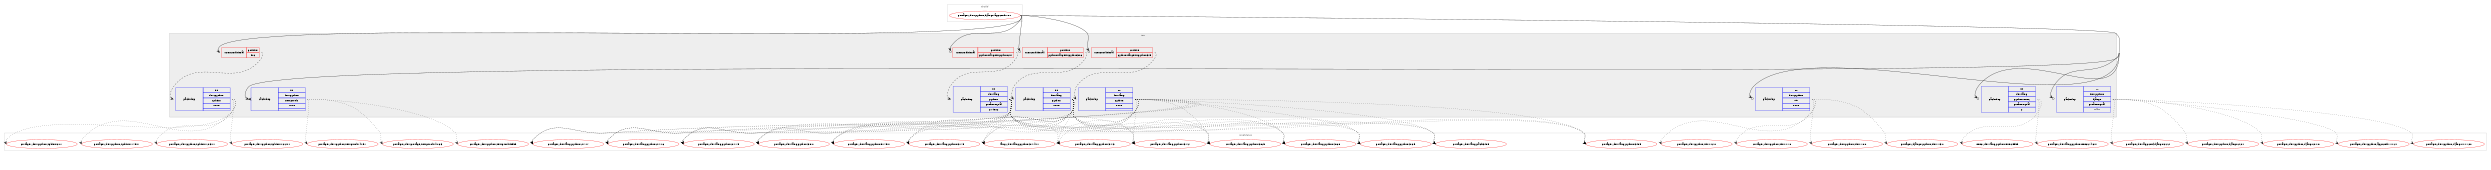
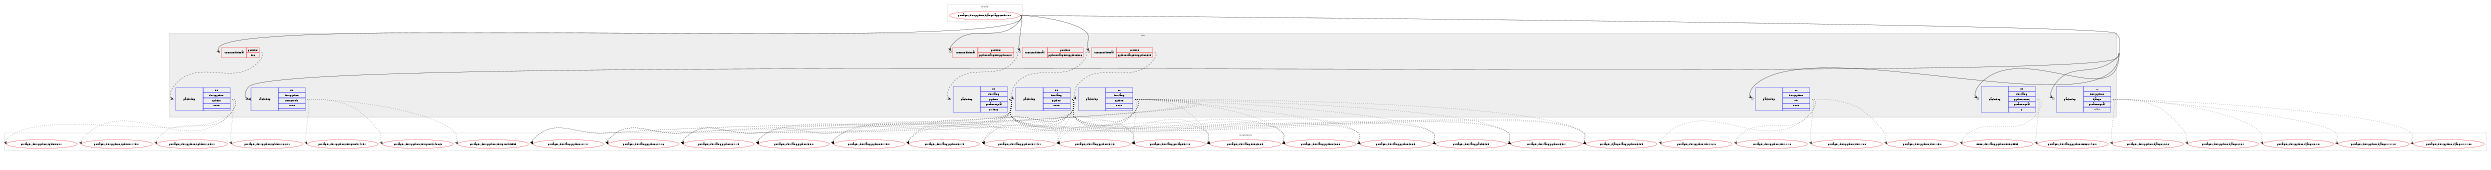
  digraph {
    compound=true
    concentrate=true
    fontname="DejaVu Serif"
    fontsize=10
    newrank=true
    rankdir=TB
    ranksep=1.5
    node [color=red fontname="DejaVu Serif" fontsize=10]
    edge [arrowhead=vee fontname="DejaVu Serif" headport=w style=dotted tailport=e weight=100]
    n1 [label="portage://dev-python/django-appconf-1.0.1" width=4]
    n2 [color=blue label=<<TABLE BORDER="0" CELLBORDER="1" CELLSPACING="0" CELLPADDING="4" WIDTH="220"><TR><TD ROWSPAN="6" CELLPADDING="30">pack_dep</TD></TR><TR><TD WIDTH="110">no</TD></TR><TR><TD>dev-python</TD></TR><TR><TD>sphinx</TD></TR><TR><TD>none</TD></TR><TR><TD></TD></TR></TABLE>> shape=none]
    n3 [label=<<TABLE BORDER="0" CELLBORDER="1" CELLSPACING="0" CELLPADDING="4"><TR><TD ROWSPAN="3" CELLPADDING="10">use_conditional</TD></TR><TR><TD>positive</TD></TR><TR><TD>doc</TD></TR></TABLE>> shape=none]
    n4 [color=blue label=<<TABLE BORDER="0" CELLBORDER="1" CELLSPACING="0" CELLPADDING="4" WIDTH="220"><TR><TD ROWSPAN="6" CELLPADDING="30">pack_dep</TD></TR><TR><TD WIDTH="110">no</TD></TR><TR><TD>dev-python</TD></TR><TR><TD>setuptools</TD></TR><TR><TD>none</TD></TR><TR><TD></TD></TR></TABLE>> shape=none]
    n5 [color=blue label=<<TABLE BORDER="0" CELLBORDER="1" CELLSPACING="0" CELLPADDING="4" WIDTH="220"><TR><TD ROWSPAN="6" CELLPADDING="30">pack_dep</TD></TR><TR><TD WIDTH="110">no</TD></TR><TR><TD>dev-lang</TD></TR><TR><TD>python</TD></TR><TR><TD>greaterequal</TD></TR><TR><TD>2.7.5-r2</TD></TR></TABLE>> shape=none]
    n6 [label=<<TABLE BORDER="0" CELLBORDER="1" CELLSPACING="0" CELLPADDING="4"><TR><TD ROWSPAN="3" CELLPADDING="10">use_conditional</TD></TR><TR><TD>positive</TD></TR><TR><TD>python_targets_python2_7</TD></TR></TABLE>> shape=none]
    n7 [color=blue label=<<TABLE BORDER="0" CELLBORDER="1" CELLSPACING="0" CELLPADDING="4" WIDTH="220"><TR><TD ROWSPAN="6" CELLPADDING="30">pack_dep</TD></TR><TR><TD WIDTH="110">no</TD></TR><TR><TD>dev-python</TD></TR><TR><TD>six</TD></TR><TR><TD>none</TD></TR><TR><TD></TD></TR></TABLE>> shape=none]
    n8 [color=blue label=<<TABLE BORDER="0" CELLBORDER="1" CELLSPACING="0" CELLPADDING="4" WIDTH="220"><TR><TD ROWSPAN="6" CELLPADDING="30">pack_dep</TD></TR><TR><TD WIDTH="110">no</TD></TR><TR><TD>dev-lang</TD></TR><TR><TD>python</TD></TR><TR><TD>none</TD></TR><TR><TD></TD></TR></TABLE>> shape=none]
    n9 [label=<<TABLE BORDER="0" CELLBORDER="1" CELLSPACING="0" CELLPADDING="4"><TR><TD ROWSPAN="3" CELLPADDING="10">use_conditional</TD></TR><TR><TD>positive</TD></TR><TR><TD>python_targets_python3_5</TD></TR></TABLE>> shape=none]
    n10 [color=blue label=<<TABLE BORDER="0" CELLBORDER="1" CELLSPACING="0" CELLPADDING="4" WIDTH="220"><TR><TD ROWSPAN="6" CELLPADDING="30">pack_dep</TD></TR><TR><TD WIDTH="110">no</TD></TR><TR><TD>dev-lang</TD></TR><TR><TD>python</TD></TR><TR><TD>none</TD></TR><TR><TD></TD></TR></TABLE>> shape=none]
    n11 [label=<<TABLE BORDER="0" CELLBORDER="1" CELLSPACING="0" CELLPADDING="4"><TR><TD ROWSPAN="3" CELLPADDING="10">use_conditional</TD></TR><TR><TD>positive</TD></TR><TR><TD>python_targets_python3_6</TD></TR></TABLE>> shape=none]
    n12 [color=blue label=<<TABLE BORDER="0" CELLBORDER="1" CELLSPACING="0" CELLPADDING="4" WIDTH="220"><TR><TD ROWSPAN="6" CELLPADDING="30">pack_dep</TD></TR><TR><TD WIDTH="110">no</TD></TR><TR><TD>dev-lang</TD></TR><TR><TD>python-exec</TD></TR><TR><TD>greaterequal</TD></TR><TR><TD>2</TD></TR></TABLE>> shape=none]
    n13 [color=blue label=<<TABLE BORDER="0" CELLBORDER="1" CELLSPACING="0" CELLPADDING="4" WIDTH="220"><TR><TD ROWSPAN="6" CELLPADDING="30">pack_dep</TD></TR><TR><TD WIDTH="110">no</TD></TR><TR><TD>dev-python</TD></TR><TR><TD>django</TD></TR><TR><TD>greaterequal</TD></TR><TR><TD>1.4.1</TD></TR></TABLE>> shape=none]
    n14 [label="portage://dev-python/sphinx-1.2.2-r1" width=4]
    n15 [label="portage://dev-python/sphinx-1.2.3-r1" width=4]
    n16 [label="portage://dev-python/sphinx-1.7.5-r1" width=4]
    n17 [label="portage://dev-python/sphinx-2.0.1" width=4]
-   n18 [label="portage://dev-portage/setuptools-40.6.3" width=4]
+   n18 [label="portage://dev-python/setuptools-40.6.3" width=4]
    n19 [label="portage://dev-python/setuptools-41.5.1" width=4]
    n20 [label="portage://dev-python/setuptools-9999" width=4]
    n21 [label="portage://dev-lang/python-2.7.15" width=4]
    n22 [label="portage://dev-lang/python-2.7.16" width=4]
    n23 [label="portage://dev-lang/python-2.7.17" width=4]
-   n24 [label="portage://dev-lang/python-3.5.5" width=4]
+   n24 [label="portage://django-lang/python-3.5.5" width=4]
+   n25 [label="portage://dev-lang/python-3.5.7" width=4]
    n26 [label="portage://dev-lang/pack-3.5.9" width=4]
    n27 [label="portage://dev-lang/python-3.6.5" width=4]
    n28 [label="portage://dev-lang/python-3.6.8" width=4]
-   n29 [label="portage://dev-lang/python-3.6.9" width=4]
-   n30 [label="portage://dev-lang/python-3.7.2" width=4]
+   n29 [label="portage://dev-lang/exec-3.6.9" width=4]
+   n30 [label="portage://dev-lang/portage-3.7.2" width=4]
    n31 [label="portage://dev-lang/python-3.7.3" width=4]
-   n32 [label="lang://dev-lang/python-3.7.4-r1" width=4]
+   n32 [label="portage://dev-lang/python-3.7.4-r1" width=4]
    n33 [label="portage://dev-lang/python-3.7.5" width=4]
    n34 [label="portage://dev-lang/python-9.7.5-r1" width=4]
    n35 [label="portage://dev-lang/python-3.8.0" width=4]
    n36 [label="portage://dev-lang/python-exec-2.4.6-r1" width=4]
    n37 [label="exec://dev-lang/python-exec-9999" width=4]
    n38 [label="portage://dev-python/django-1.11.20" width=4]
-   n39 [label="portage://dev-python/appconf-1.11.21" width=4]
+   n39 [label="portage://dev-python/django-1.11.21" width=4]
    n40 [label="portage://dev-python/django-2.1.8" width=4]
    n41 [label="portage://dev-python/django-2.2.1" width=4]
-   n42 [label="portage://dev-appconf/django-2.2.2" width=4]
+   n42 [label="portage://dev-python/django-2.2.2" width=4]
    n43 [label="portage://dev-python/six-1.10.0" width=4]
    n44 [label="portage://dev-python/six-1.11.0" width=4]
    n45 [label="portage://dev-python/six-1.12.0" width=4]
-   n46 [label="portage://django-python/six-1.13.0" width=4]
+   n46 [label="portage://dev-python/six-1.13.0" width=4]
    subgraph cluster_1 {
      color=gray
      label=<<i>ebuild</i>>
      rank=same
      n1
    }
    subgraph cluster_2 {
      color=gray
      label=<<i>dependencies</i>>
      subgraph cluster_3 {
        color=gray
        fillcolor="#eeeeee"
        label=<<i>compile</i>>
        style=filled
        subgraph sub_4 {
          color=gray
          fillcolor="#eeeeee"
          label=<<i>compile</i>>
          style=filled
          n3
          subgraph sub_5 {
            color=gray
            fillcolor="#eeeeee"
            label=<<i>compile</i>>
            style=filled
            n2
          }
        }
        subgraph sub_6 {
          color=gray
          fillcolor="#eeeeee"
          label=<<i>compile</i>>
          style=filled
          n4
        }
      }
      subgraph cluster_7 {
        color=gray
        fillcolor="#eeeeee"
        label=<<i>compile and run</i>>
        style=filled
        subgraph sub_8 {
          color=gray
          fillcolor="#eeeeee"
          label=<<i>compile and run</i>>
          style=filled
          n6
          subgraph sub_9 {
            color=gray
            fillcolor="#eeeeee"
            label=<<i>compile and run</i>>
            style=filled
            n5
          }
        }
        subgraph sub_10 {
          color=gray
          fillcolor="#eeeeee"
          label=<<i>compile and run</i>>
          style=filled
          n7
        }
        subgraph sub_11 {
          color=gray
          fillcolor="#eeeeee"
          label=<<i>compile and run</i>>
          style=filled
          n9
          subgraph sub_12 {
            color=gray
            fillcolor="#eeeeee"
            label=<<i>compile and run</i>>
            style=filled
            n8
          }
        }
        subgraph sub_13 {
          color=gray
          fillcolor="#eeeeee"
          label=<<i>compile and run</i>>
          style=filled
          n11
          subgraph sub_14 {
            color=gray
            fillcolor="#eeeeee"
            label=<<i>compile and run</i>>
            style=filled
            n10
          }
        }
        subgraph sub_15 {
          color=gray
          fillcolor="#eeeeee"
          label=<<i>compile and run</i>>
          style=filled
          n12
        }
        subgraph sub_16 {
          color=gray
          fillcolor="#eeeeee"
          label=<<i>compile and run</i>>
          style=filled
          n13
        }
      }
      subgraph cluster_17 {
        color=gray
        fillcolor="#eeeeee"
        label=<<i>run</i>>
        style=filled
      }
    }
    subgraph cluster_18 {
      color=gray
      label=<<i>candidates</i>>
      rank=same
      subgraph sub_19 {
        color=black
        label=<<i>candidates</i>>
        nodesep=1
        rank=same
        n14
        n15
        n16
        n17
      }
      subgraph sub_20 {
        color=black
        label=<<i>candidates</i>>
        nodesep=1
        rank=same
        n18
        n19
        n20
      }
      subgraph sub_21 {
        color=black
        label=<<i>candidates</i>>
        nodesep=1
        rank=same
        n21
        n22
        n23
        n24
+       n25
        n26
        n27
        n28
        n29
        n30
        n31
        n32
        n33
        n34
        n35
      }
      subgraph sub_22 {
        color=black
        label=<<i>candidates</i>>
        nodesep=1
        rank=same
        n21
        n22
        n23
        n24
+       n25
        n26
        n27
        n28
        n29
        n30
        n31
        n32
        n33
        n34
        n35
      }
      subgraph sub_23 {
        color=black
        label=<<i>candidates</i>>
        nodesep=1
        rank=same
        n21
        n22
        n23
        n24
+       n25
        n26
        n27
        n28
        n29
        n30
        n31
        n32
        n33
        n34
        n35
      }
      subgraph sub_24 {
        color=black
        label=<<i>candidates</i>>
        nodesep=1
        rank=same
        n36
        n37
      }
      subgraph sub_25 {
        color=black
        label=<<i>candidates</i>>
        nodesep=1
        rank=same
        n38
        n39
        n40
        n41
        n42
      }
      subgraph sub_26 {
        color=black
        label=<<i>candidates</i>>
        nodesep=1
        rank=same
        n43
        n44
        n45
        n46
      }
    }
    n1 -> n3 [style=solid weight=20]
    n1 -> n4 [style=solid weight=20]
    n1 -> n6 [arrowhead=odotvee style=solid weight=20]
    n1 -> n7 [arrowhead=odotvee style=solid weight=20]
    n1 -> n9 [arrowhead=odotvee style=solid weight=20]
    n1 -> n11 [arrowhead=odotvee style=solid weight=20]
    n1 -> n12 [arrowhead=odotvee style=solid weight=20]
    n1 -> n13 [arrowhead=odotvee style=solid weight=20]
    n2 -> n14
    n2 -> n15
    n2 -> n16
    n2 -> n17
    n3 -> n2 [style=dashed weight=20]
    n4 -> n18
    n4 -> n19
    n4 -> n20
    n5 -> n21
    n5 -> n22
    n5 -> n23
    n5 -> n24
+   n5 -> n25
    n5 -> n26
    n5 -> n27
    n5 -> n28
    n5 -> n29
    n5 -> n30
    n5 -> n31
    n5 -> n32
    n5 -> n33
    n5 -> n34
    n5 -> n35
    n6 -> n5 [style=dashed weight=20]
    n7 -> n43
    n7 -> n44
    n7 -> n45
    n7 -> n46
    n8 -> n21
    n8 -> n22
    n8 -> n23
    n8 -> n24
+   n8 -> n25
    n8 -> n26
    n8 -> n27
    n8 -> n28
    n8 -> n29
    n8 -> n30
    n8 -> n31
    n8 -> n32
    n8 -> n33
    n8 -> n34
    n8 -> n35
    n9 -> n8 [style=dashed weight=20]
    n10 -> n21
    n10 -> n22
    n10 -> n23
    n10 -> n24
+   n10 -> n25
    n10 -> n26
    n10 -> n27
    n10 -> n28
    n10 -> n29
    n10 -> n30
    n10 -> n31
    n10 -> n32
    n10 -> n33
    n10 -> n34
    n10 -> n35
    n11 -> n10 [style=dashed weight=20]
    n12 -> n36
    n12 -> n37
    n13 -> n38
    n13 -> n39
    n13 -> n40
    n13 -> n41
    n13 -> n42
  }
